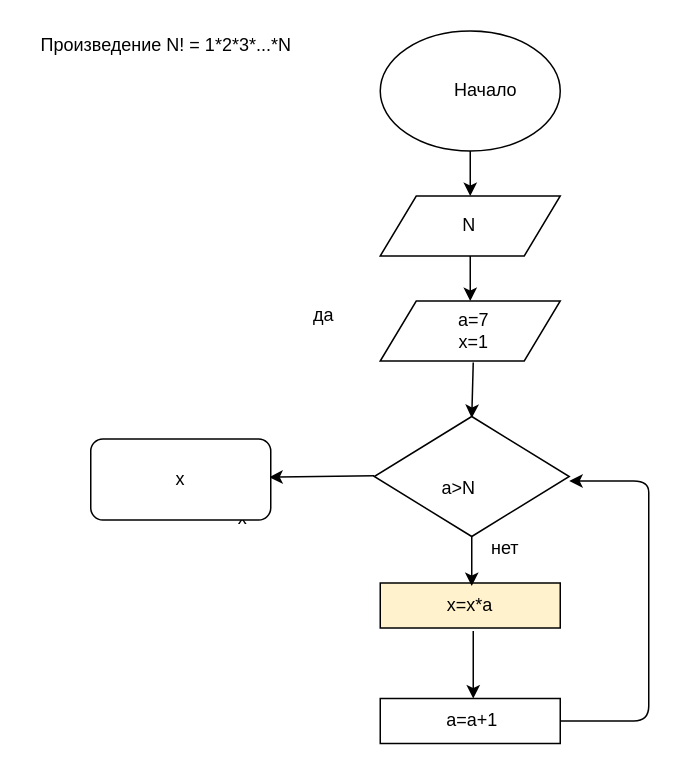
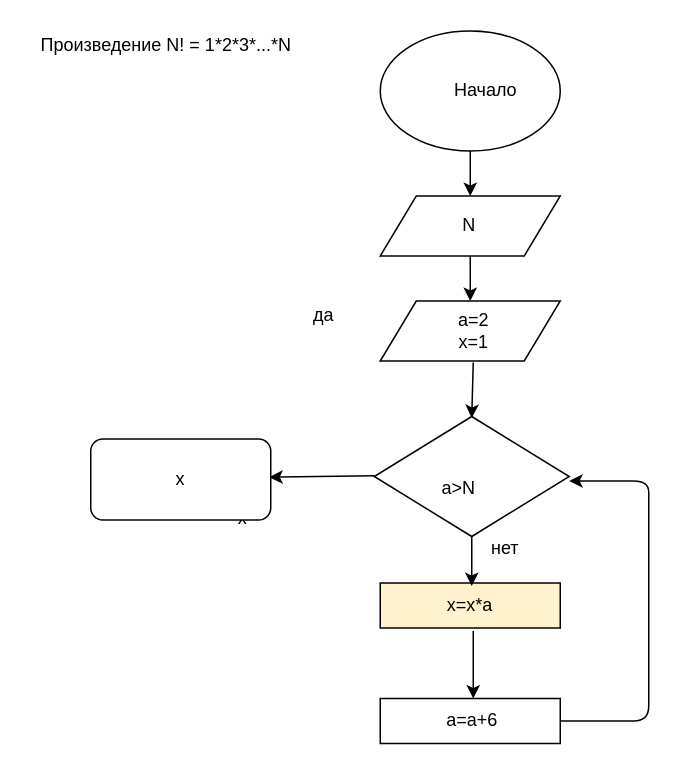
  <mxCell id="0" />
  <mxCell id="1" parent="0" />
  <mxCell id="2" value="" style="ellipse;whiteSpace=wrap;html=1;" parent="1" vertex="1"><mxGeometry x="253" y="20" width="120" height="80" as="geometry" /></mxCell>
  <mxCell id="3" value="Начало" style="text;html=1;resizable=0;autosize=1;align=center;verticalAlign=middle;points=[];fillColor=none;strokeColor=none;rounded=0;" parent="1" vertex="1"><mxGeometry x="293" y="50" width="60" height="20" as="geometry" /></mxCell>
  <mxCell id="4" value="" style="shape=parallelogram;perimeter=parallelogramPerimeter;whiteSpace=wrap;html=1;" parent="1" vertex="1"><mxGeometry x="253" y="130" width="120" height="40" as="geometry" /></mxCell>
  <mxCell id="5" value="N" style="text;html=1;resizable=0;autosize=1;align=center;verticalAlign=middle;points=[];fillColor=none;strokeColor=none;rounded=0;" parent="1" vertex="1"><mxGeometry x="302" y="140" width="20" height="20" as="geometry" /></mxCell>
  <mxCell id="6" value="x=x*a&lt;br&gt;" style="rounded=0;whiteSpace=wrap;html=1;fillColor=#fff2cc;" parent="1" vertex="1"><mxGeometry x="253" y="388" width="120" height="30" as="geometry" /></mxCell>
  <mxCell id="7" value="" style="endArrow=classic;html=1;exitX=0.308;exitY=0.863;exitDx=0;exitDy=0;exitPerimeter=0;" parent="1" edge="1"><mxGeometry width="50" height="50" relative="1" as="geometry"><mxPoint x="249" y="316.5" as="sourcePoint" /><mxPoint x="179" y="317.5" as="targetPoint" /><Array as="points" /></mxGeometry></mxCell>
  <mxCell id="8" value="да" style="text;html=1;resizable=0;autosize=1;align=center;verticalAlign=middle;points=[];fillColor=none;strokeColor=none;rounded=0;" parent="1" vertex="1"><mxGeometry x="199.5" y="200" width="30" height="20" as="geometry" /></mxCell>
  <mxCell id="9" value="нет" style="text;html=1;resizable=0;autosize=1;align=center;verticalAlign=middle;points=[];fillColor=none;strokeColor=none;rounded=0;" parent="1" vertex="1"><mxGeometry x="321" y="355" width="30" height="20" as="geometry" /></mxCell>
  <mxCell id="10" value="" style="endArrow=classic;html=1;exitX=0.5;exitY=1;exitDx=0;exitDy=0;" parent="1" source="4" edge="1"><mxGeometry width="50" height="50" relative="1" as="geometry"><mxPoint x="313" y="180" as="sourcePoint" /><mxPoint x="313" y="200" as="targetPoint" /><Array as="points" /></mxGeometry></mxCell>
  <mxCell id="11" value="" style="endArrow=classic;html=1;exitX=0.5;exitY=1;exitDx=0;exitDy=0;" parent="1" source="2" edge="1"><mxGeometry width="50" height="50" relative="1" as="geometry"><mxPoint x="335" y="290" as="sourcePoint" /><mxPoint x="313" y="130" as="targetPoint" /><Array as="points" /></mxGeometry></mxCell>
  <mxCell id="12" value="" style="rounded=0;whiteSpace=wrap;html=1;" parent="1" vertex="1"><mxGeometry x="253" y="465" width="120" height="30" as="geometry" /></mxCell>
  <mxCell id="13" value="" style="endArrow=classic;html=1;" parent="1" edge="1"><mxGeometry width="50" height="50" relative="1" as="geometry"><mxPoint x="373" y="480" as="sourcePoint" /><mxPoint x="379" y="320" as="targetPoint" /><Array as="points"><mxPoint x="400" y="480" /><mxPoint x="432" y="480" /><mxPoint x="432" y="345" /><mxPoint x="432" y="320" /><mxPoint x="409" y="320" /></Array></mxGeometry></mxCell>
  <mxCell id="14" value="x" style="text;html=1;resizable=0;autosize=1;align=center;verticalAlign=middle;points=[];fillColor=none;strokeColor=none;rounded=0;" parent="1" vertex="1"><mxGeometry x="151" y="335" width="20" height="20" as="geometry" /></mxCell>
  <mxCell id="15" value="" style="shape=parallelogram;perimeter=parallelogramPerimeter;whiteSpace=wrap;html=1;" parent="1" vertex="1"><mxGeometry x="253" y="200" width="120" height="40" as="geometry" /></mxCell>
- <mxCell id="16" value="a=7&lt;br&gt;x=1&lt;br&gt;" style="text;html=1;resizable=0;autosize=1;align=center;verticalAlign=middle;points=[];fillColor=none;strokeColor=none;rounded=0;" parent="1" vertex="1"><mxGeometry x="295" y="205" width="40" height="30" as="geometry" /></mxCell>
- <mxCell id="17" value="a=a+1" style="text;html=1;resizable=0;autosize=1;align=center;verticalAlign=middle;points=[];fillColor=none;strokeColor=none;rounded=0;" parent="1" vertex="1"><mxGeometry x="289" y="470" width="50" height="20" as="geometry" /></mxCell>
+ <mxCell id="16" value="a=2&lt;br&gt;x=1&lt;br&gt;" style="text;html=1;resizable=0;autosize=1;align=center;verticalAlign=middle;points=[];fillColor=none;strokeColor=none;rounded=0;" parent="1" vertex="1"><mxGeometry x="295" y="205" width="40" height="30" as="geometry" /></mxCell>
+ <mxCell id="17" value="a=a+6" style="text;html=1;resizable=0;autosize=1;align=center;verticalAlign=middle;points=[];fillColor=none;strokeColor=none;rounded=0;" parent="1" vertex="1"><mxGeometry x="289" y="470" width="50" height="20" as="geometry" /></mxCell>
  <mxCell id="18" value="" style="endArrow=classic;html=1;exitX=0.525;exitY=1.067;exitDx=0;exitDy=0;exitPerimeter=0;" parent="1" edge="1"><mxGeometry width="50" height="50" relative="1" as="geometry"><mxPoint x="315" y="241" as="sourcePoint" /><mxPoint x="314" y="278" as="targetPoint" /></mxGeometry></mxCell>
  <mxCell id="19" value="Произведение N! = 1*2*3*...*N" style="text;html=1;resizable=0;autosize=1;align=center;verticalAlign=middle;points=[];fillColor=none;strokeColor=none;rounded=0;" parent="1" vertex="1"><mxGeometry x="20" y="20" width="180" height="20" as="geometry" /></mxCell>
  <mxCell id="20" value="x" style="rounded=1;whiteSpace=wrap;html=1;fontColor=#000000;" vertex="1" parent="1"><mxGeometry x="60" y="292" width="120" height="54" as="geometry" /></mxCell>
  <mxCell id="21" value="" style="rhombus;whiteSpace=wrap;html=1;fontColor=#000000;" vertex="1" parent="1"><mxGeometry x="249" y="277" width="130" height="80" as="geometry" /></mxCell>
  <mxCell id="22" value="a&amp;gt;N" style="text;html=1;resizable=0;autosize=1;align=center;verticalAlign=middle;points=[];fillColor=none;strokeColor=none;rounded=0;" vertex="1" parent="1"><mxGeometry x="285" y="315" width="40" height="20" as="geometry" /></mxCell>
  <mxCell id="23" value="" style="endArrow=classic;html=1;exitX=0.5;exitY=1;exitDx=0;exitDy=0;" edge="1" parent="1" source="21"><mxGeometry width="50" height="50" relative="1" as="geometry"><mxPoint x="326" y="430" as="sourcePoint" /><mxPoint x="314" y="390" as="targetPoint" /></mxGeometry></mxCell>
  <mxCell id="24" value="" style="endArrow=classic;html=1;fontColor=#000000;" edge="1" parent="1"><mxGeometry width="50" height="50" relative="1" as="geometry"><mxPoint x="315" y="420" as="sourcePoint" /><mxPoint x="315" y="465" as="targetPoint" /></mxGeometry></mxCell>
